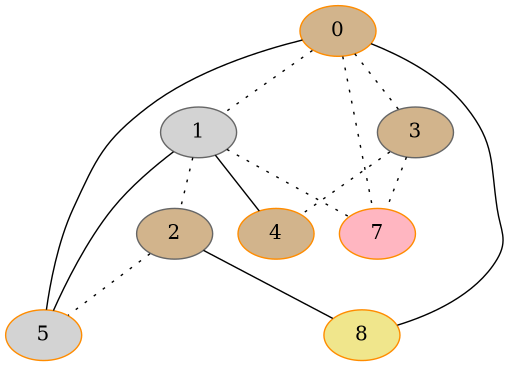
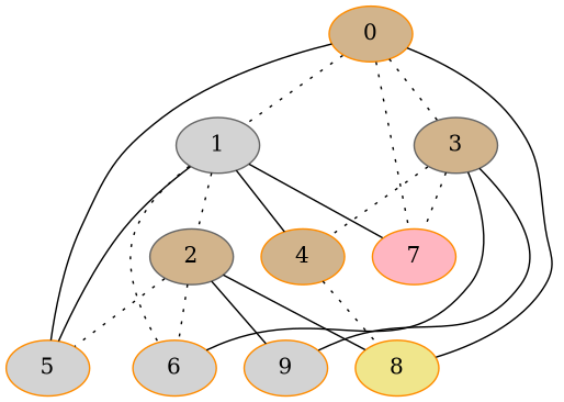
  graph {
    node [color=darkorange fillcolor=tan style=filled]
    edge [style=dotted]
    n1 [label=0]
    n2 [color=gray40 label=3]
    n3 [fillcolor=lightgrey label=5]
    n4 [fillcolor=lightpink label=7]
    n5 [fillcolor=khaki label=8]
    n6 [color=gray40 fillcolor=lightgrey label=1]
+   n7 [fillcolor=lightgrey label=9]
    n8 [label=4]
+   n9 [fillcolor=lightgrey label=6]
    n10 [color=gray40 label=2]
    n1 -- n2
    n1 -- n3 [style=""]
    n1 -- n4
    n1 -- n5 [style=""]
    n1 -- n6
    n2 -- n4
+   n2 -- n7 [style=""]
    n2 -- n8
+   n2 -- n9 [style=""]
    n6 -- n3 [style=""]
-   n6 -- n4
+   n6 -- n4 [style=""]
    n6 -- n8 [style=solid]
+   n6 -- n9
    n6 -- n10
+   n8 -- n5
    n10 -- n3
    n10 -- n5 [style=""]
+   n10 -- n7 [style=""]
+   n10 -- n9
  }
